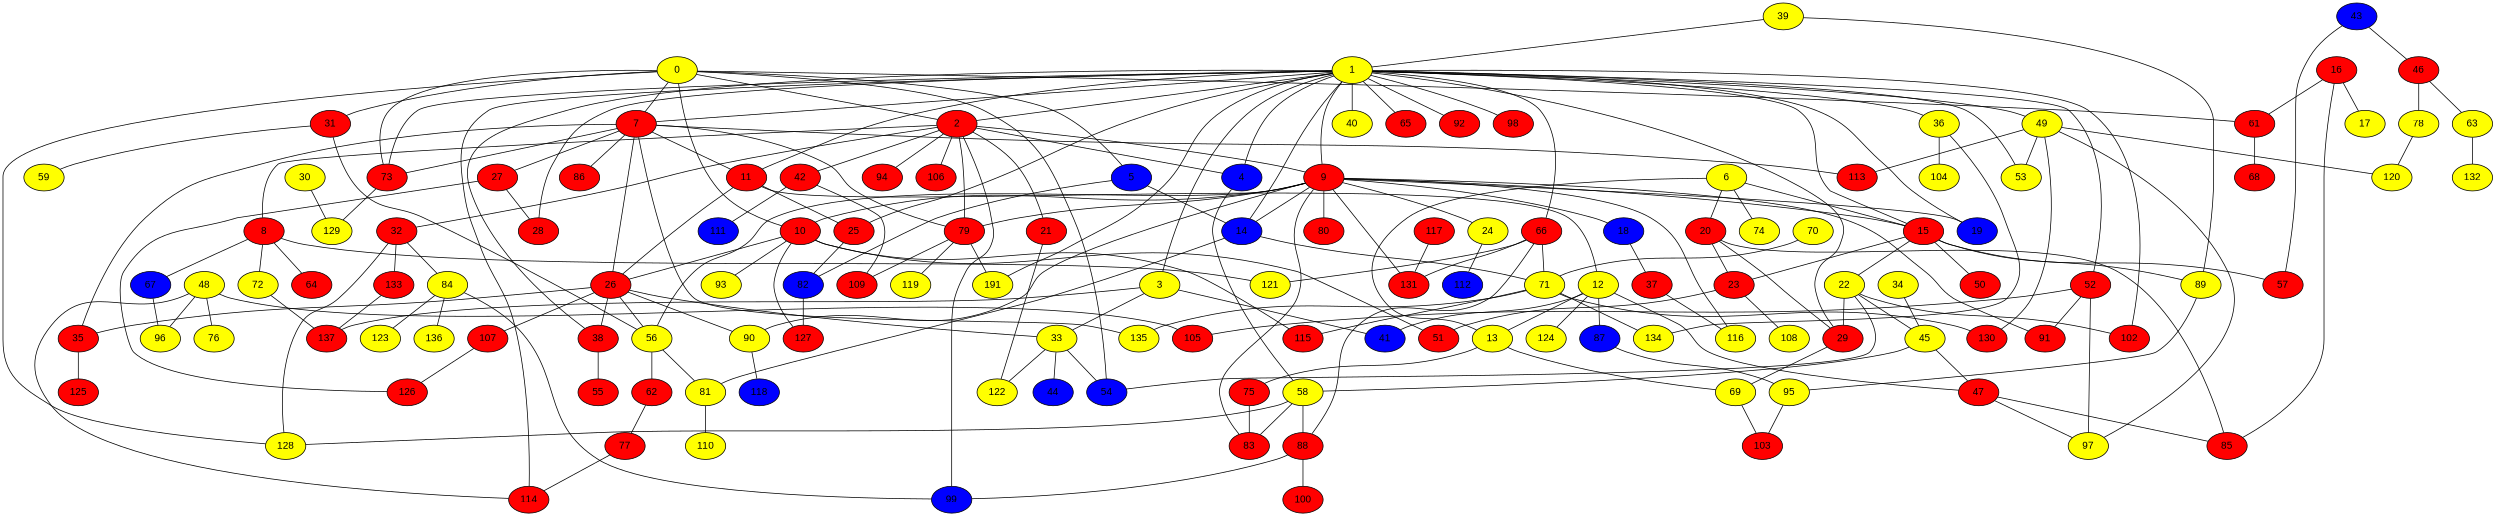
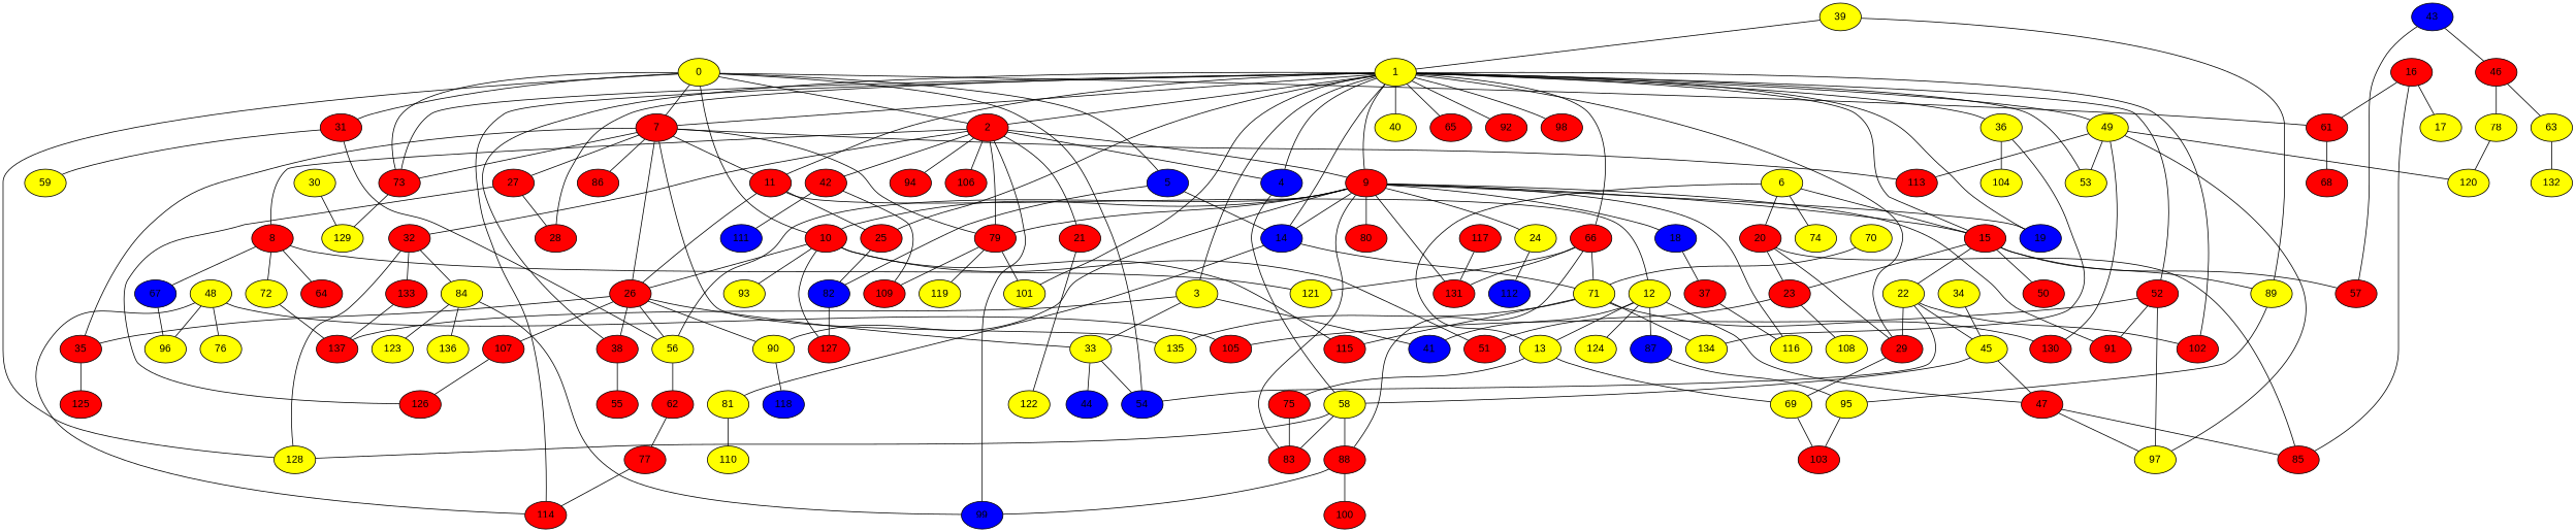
  graph {
    fontname="Liberation Sans"
    node [fillcolor=red fontname="Liberation Sans" style=filled]
    edge [fontname="Liberation Sans"]
    0 [fillcolor=yellow]
    2
    5 [fillcolor=blue]
    7
    10
    31
    54 [fillcolor=blue]
    61
    73
    128 [fillcolor=yellow]
    1 [fillcolor=yellow]
    3 [fillcolor=yellow]
    4 [fillcolor=blue]
    9
    11
    14 [fillcolor=blue]
    15
    19 [fillcolor=blue]
    25
    28
    29
    36 [fillcolor=yellow]
    38
    40 [fillcolor=yellow]
    49 [fillcolor=yellow]
    52
    53 [fillcolor=yellow]
    65
    66
    92
    98
-   101 [fillcolor=yellow label=191]
+   101 [fillcolor=yellow]
    102
    114
    8
    21
    32
    42
    79
    94
    99 [fillcolor=blue]
    106
    82 [fillcolor=blue]
    26
    27
    35
    86
    113
    135 [fillcolor=yellow]
    51
    93 [fillcolor=yellow]
    115
    127
    56 [fillcolor=yellow]
    59 [fillcolor=yellow]
    68
    129 [fillcolor=yellow]
    33 [fillcolor=yellow]
    41 [fillcolor=blue]
    137
    58 [fillcolor=yellow]
    18 [fillcolor=blue]
    24 [fillcolor=yellow]
    80
    83
    90 [fillcolor=yellow]
    91
    116 [fillcolor=yellow]
    131
    12 [fillcolor=yellow]
    71 [fillcolor=yellow]
    81 [fillcolor=yellow]
    22 [fillcolor=yellow]
    23
    50
    57
    89 [fillcolor=yellow]
    69 [fillcolor=yellow]
    104 [fillcolor=yellow]
    134 [fillcolor=yellow]
    55
    97 [fillcolor=yellow]
    120 [fillcolor=yellow]
    130
    105
    121 [fillcolor=yellow]
    88
    64
    67 [fillcolor=blue]
    72 [fillcolor=yellow]
    122 [fillcolor=yellow]
    84 [fillcolor=yellow]
    133
    109
    111 [fillcolor=blue]
    119 [fillcolor=yellow]
    44 [fillcolor=blue]
    6 [fillcolor=yellow]
    13 [fillcolor=yellow]
    20
    74 [fillcolor=yellow]
    75
    85
    107
    126
    125
    96 [fillcolor=yellow]
    37
    112 [fillcolor=blue]
    62
    118 [fillcolor=blue]
    47
    87 [fillcolor=blue]
    124 [fillcolor=yellow]
    95 [fillcolor=yellow]
    103
    110 [fillcolor=yellow]
    45 [fillcolor=yellow]
    108 [fillcolor=yellow]
    16
    17 [fillcolor=yellow]
    30 [fillcolor=yellow]
    123 [fillcolor=yellow]
    136 [fillcolor=yellow]
    34 [fillcolor=yellow]
    39 [fillcolor=yellow]
    43 [fillcolor=blue]
    46
    63 [fillcolor=yellow]
    78 [fillcolor=yellow]
    132 [fillcolor=yellow]
    48 [fillcolor=yellow]
    76 [fillcolor=yellow]
    77
    100
    70 [fillcolor=yellow]
    117
    0 -- 2
    0 -- 5
    0 -- 7
    0 -- 10
    0 -- 31
    0 -- 54
    0 -- 61
    0 -- 73
    0 -- 128
    2 -- 4
    2 -- 9
    2 -- 8
    2 -- 21
    2 -- 32
    2 -- 42
    2 -- 79
    2 -- 94
    2 -- 99
    2 -- 106
    5 -- 14
    5 -- 82
    7 -- 73
    7 -- 11
    7 -- 79
    7 -- 26
    7 -- 27
    7 -- 35
    7 -- 86
    7 -- 113
    7 -- 135
    10 -- 26
    10 -- 51
    10 -- 93
    10 -- 115
    10 -- 127
    31 -- 56
    31 -- 59
    61 -- 68
    73 -- 129
    1 -- 2
    1 -- 7
    1 -- 73
    1 -- 3
    1 -- 4
    1 -- 9
    1 -- 11
    1 -- 14
    1 -- 15
    1 -- 19
    1 -- 25
    1 -- 28
    1 -- 29
    1 -- 36
    1 -- 38
    1 -- 40
    1 -- 49
    1 -- 52
    1 -- 53
    1 -- 65
    1 -- 66
    1 -- 92
    1 -- 98
    1 -- 101
    1 -- 102
    1 -- 114
    3 -- 33
    3 -- 41
    3 -- 137
    4 -- 58
    9 -- 10
    9 -- 14
    9 -- 15
    9 -- 19
    9 -- 79
    9 -- 56
    9 -- 18
    9 -- 24
    9 -- 80
    9 -- 83
    9 -- 90
    9 -- 91
    9 -- 116
    9 -- 131
    11 -- 25
    11 -- 26
    11 -- 12
    14 -- 71
    14 -- 81
    15 -- 22
    15 -- 23
    15 -- 50
    15 -- 57
    15 -- 89
    25 -- 82
    29 -- 69
    36 -- 104
    36 -- 134
    38 -- 55
    49 -- 53
    49 -- 113
    49 -- 97
    49 -- 120
    49 -- 130
    52 -- 91
    52 -- 97
    52 -- 105
    66 -- 131
    66 -- 71
    66 -- 121
    66 -- 88
    8 -- 121
    8 -- 64
    8 -- 67
    8 -- 72
    21 -- 122
    32 -- 128
    32 -- 84
    32 -- 133
    42 -- 109
    42 -- 111
    79 -- 101
    79 -- 109
    79 -- 119
    82 -- 127
    26 -- 38
    26 -- 35
    26 -- 56
    26 -- 33
    26 -- 90
    26 -- 107
    27 -- 28
    27 -- 126
    35 -- 125
-   56 -- 81
    56 -- 62
    33 -- 54
-   33 -- 122
    33 -- 44
    58 -- 128
    58 -- 83
    58 -- 88
    18 -- 37
    24 -- 112
    90 -- 118
    12 -- 41
    12 -- 13
    12 -- 47
    12 -- 87
    12 -- 124
    71 -- 135
    71 -- 115
    71 -- 134
    71 -- 130
    81 -- 110
    22 -- 54
    22 -- 29
    22 -- 102
    22 -- 45
    23 -- 51
    23 -- 108
    89 -- 95
    69 -- 103
    88 -- 99
    88 -- 100
    67 -- 96
    72 -- 137
    84 -- 99
    84 -- 123
    84 -- 136
    133 -- 137
    6 -- 15
    6 -- 13
    6 -- 20
    6 -- 74
    13 -- 69
    13 -- 75
    20 -- 29
    20 -- 23
    20 -- 85
    75 -- 83
    107 -- 126
    37 -- 116
    62 -- 77
    47 -- 97
    47 -- 85
    87 -- 95
    95 -- 103
    45 -- 58
    45 -- 47
    16 -- 61
    16 -- 85
    16 -- 17
    30 -- 129
    34 -- 45
    39 -- 1
    39 -- 89
    43 -- 57
    43 -- 46
    46 -- 63
    46 -- 78
    63 -- 132
    78 -- 120
    48 -- 114
    48 -- 105
    48 -- 96
    48 -- 76
    77 -- 114
    70 -- 71
    117 -- 131
  }
